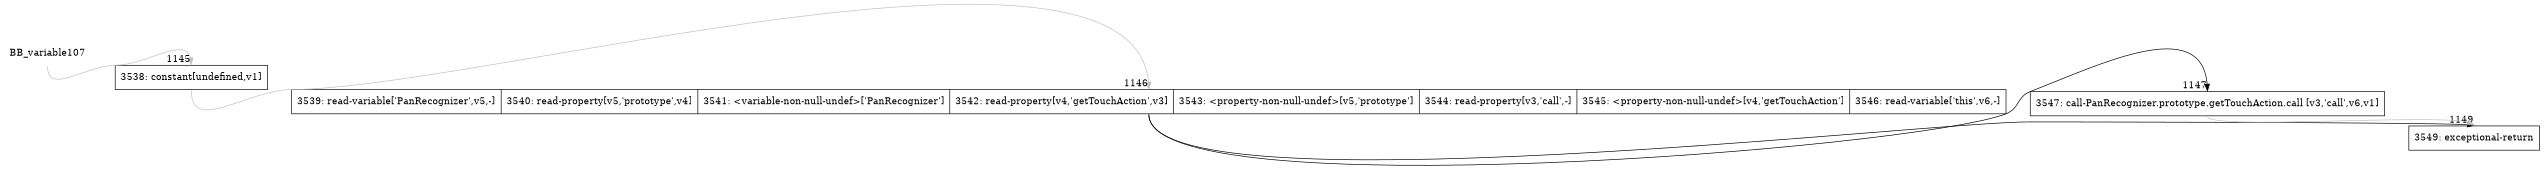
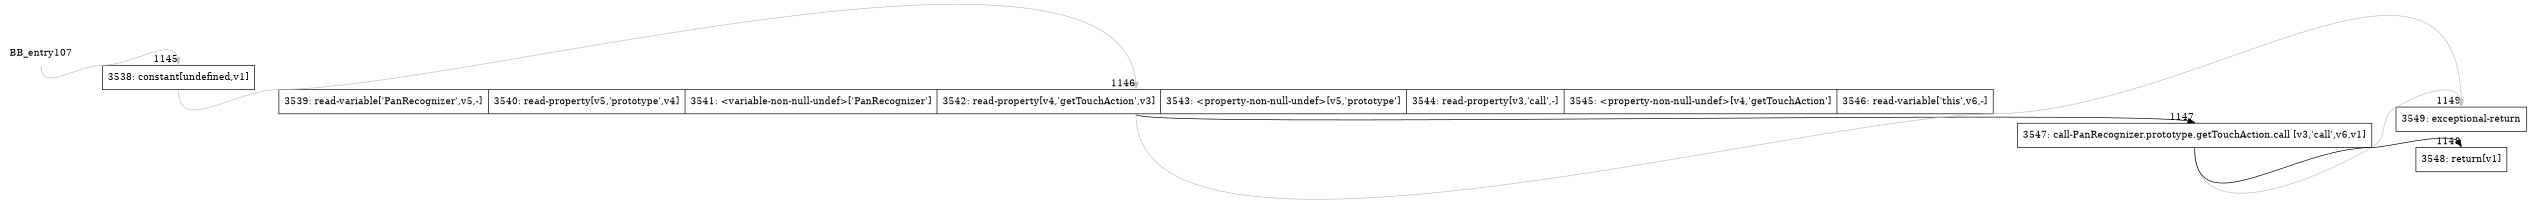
  digraph {
    rankdir=LR
    node [shape=record]
    edge [color=gray headport=n tailport=s]
-   BB_entry107 [shape=none label=BB_variable107]
+   BB_entry107 [shape=none]
    n2 [label="{3538: constant[undefined,v1]}"]
    n3 [label="{3539: read-variable['PanRecognizer',v5,-]|3540: read-property[v5,'prototype',v4]|3541: \<variable-non-null-undef\>['PanRecognizer']|3542: read-property[v4,'getTouchAction',v3]|3543: \<property-non-null-undef\>[v5,'prototype']|3544: read-property[v3,'call',-]|3545: \<property-non-null-undef\>[v4,'getTouchAction']|3546: read-variable['this',v6,-]}"]
    n4 [label="{3547: call-PanRecognizer.prototype.getTouchAction.call [v3,'call',v6,v1]}"]
    n5 [label="{3549: exceptional-return}"]
+   n6 [label="{3548: return[v1]}"]
    BB_entry107 -> n2 [headlabel="    1145"]
    n2 -> n3 [headlabel="      1146"]
    n3 -> n4 [headlabel="      1147" color=""]
-   n3 -> n5 [color=black headlabel="      1149"]
+   n3 -> n5 [headlabel="      1149"]
    n4 -> n5
+   n4 -> n6 [headlabel="      1148" color=""]
  }
